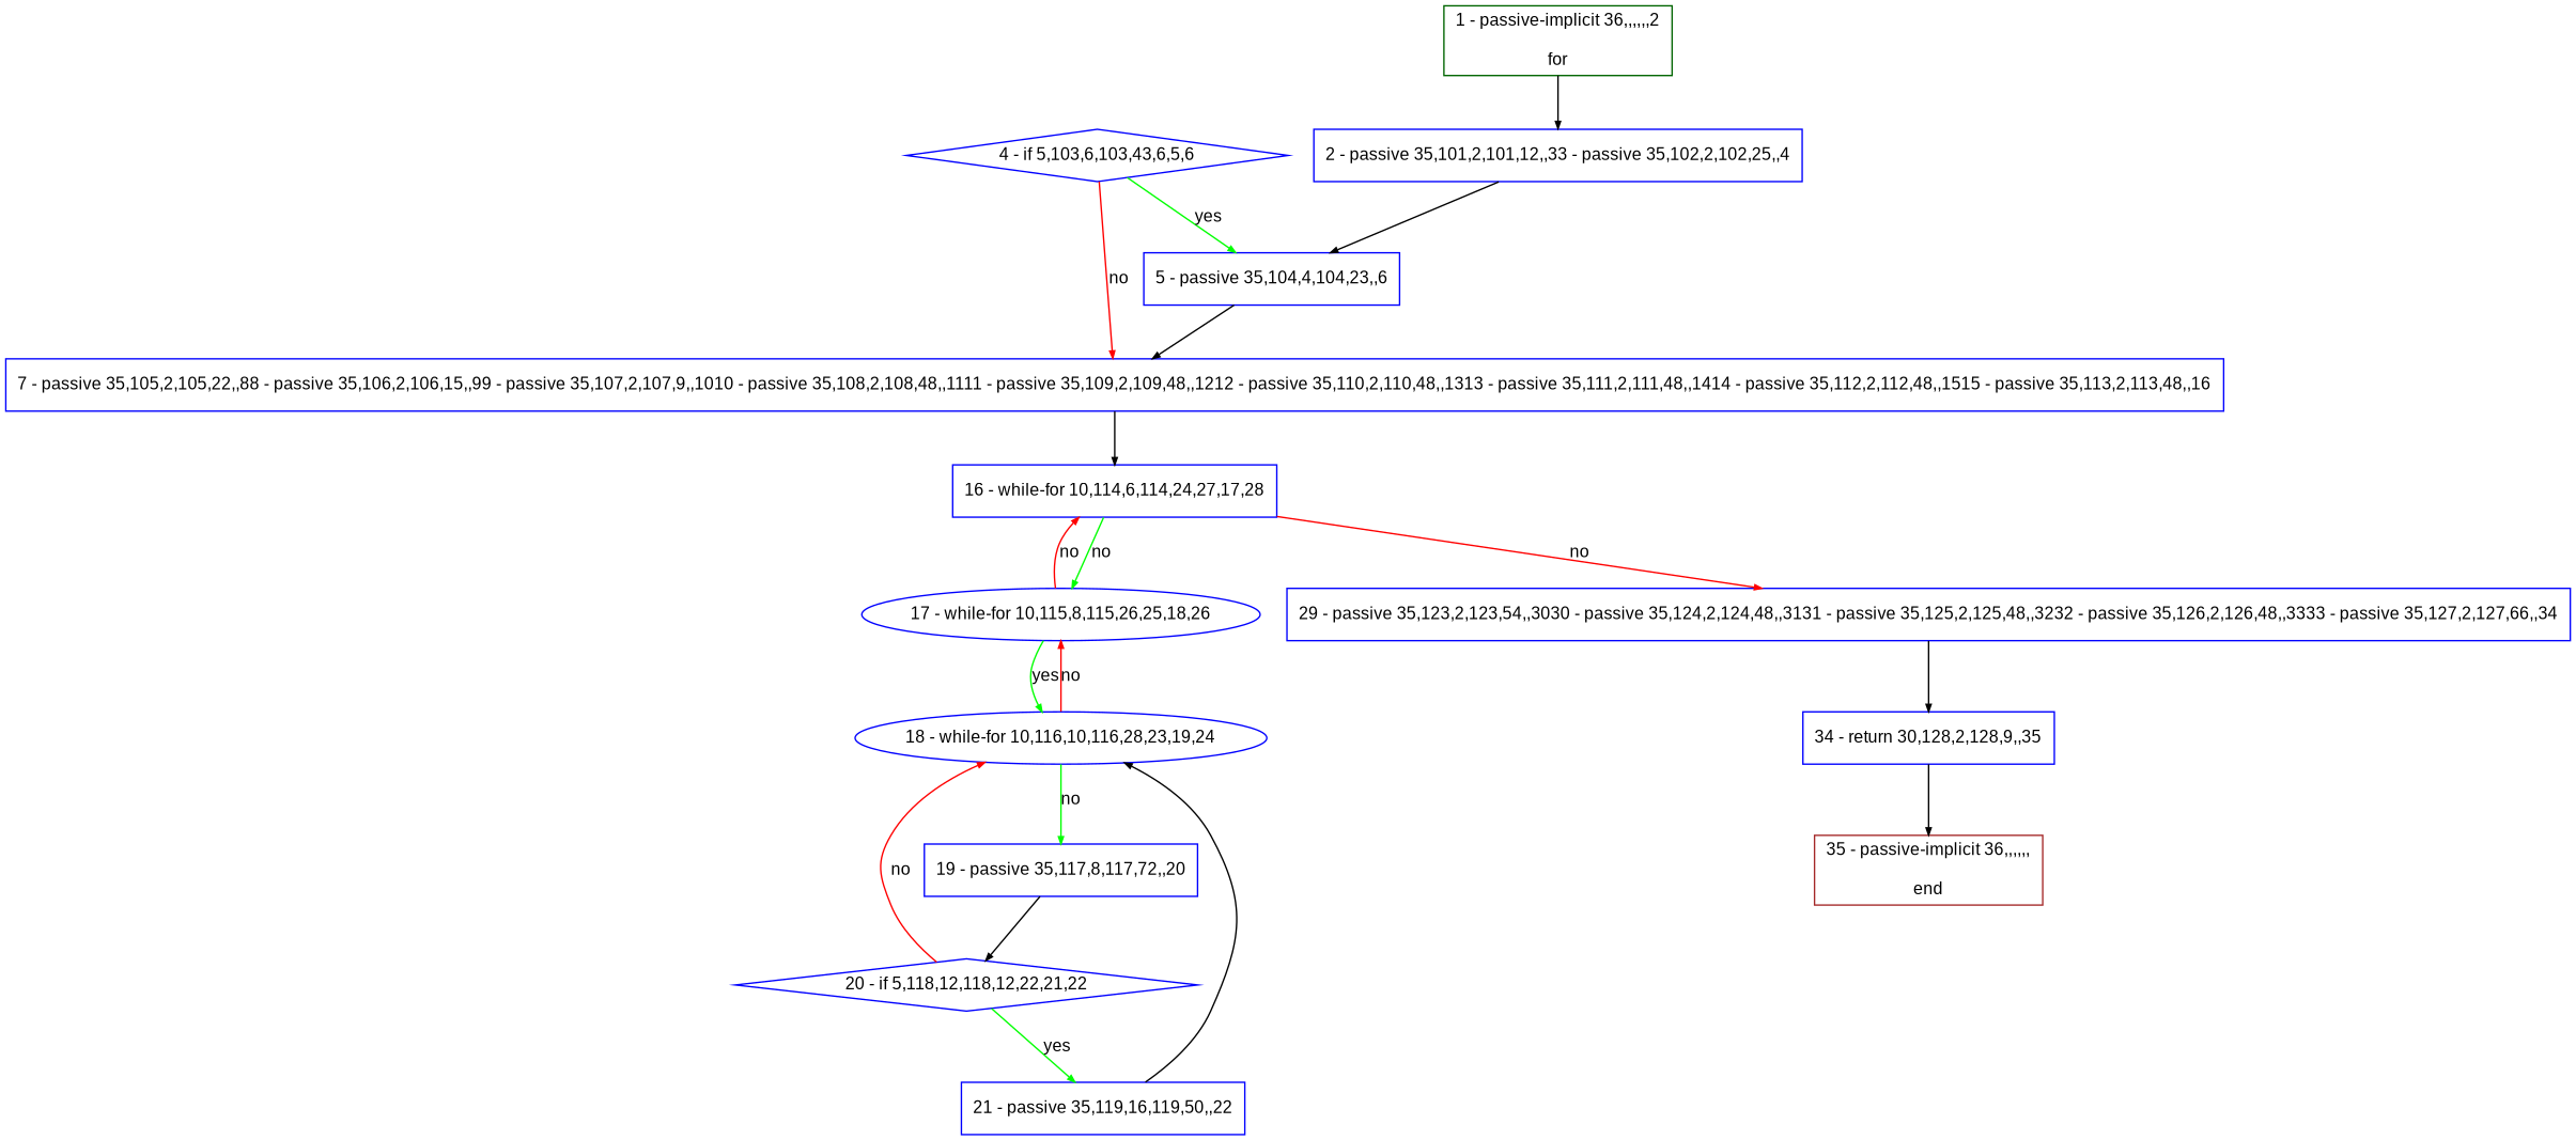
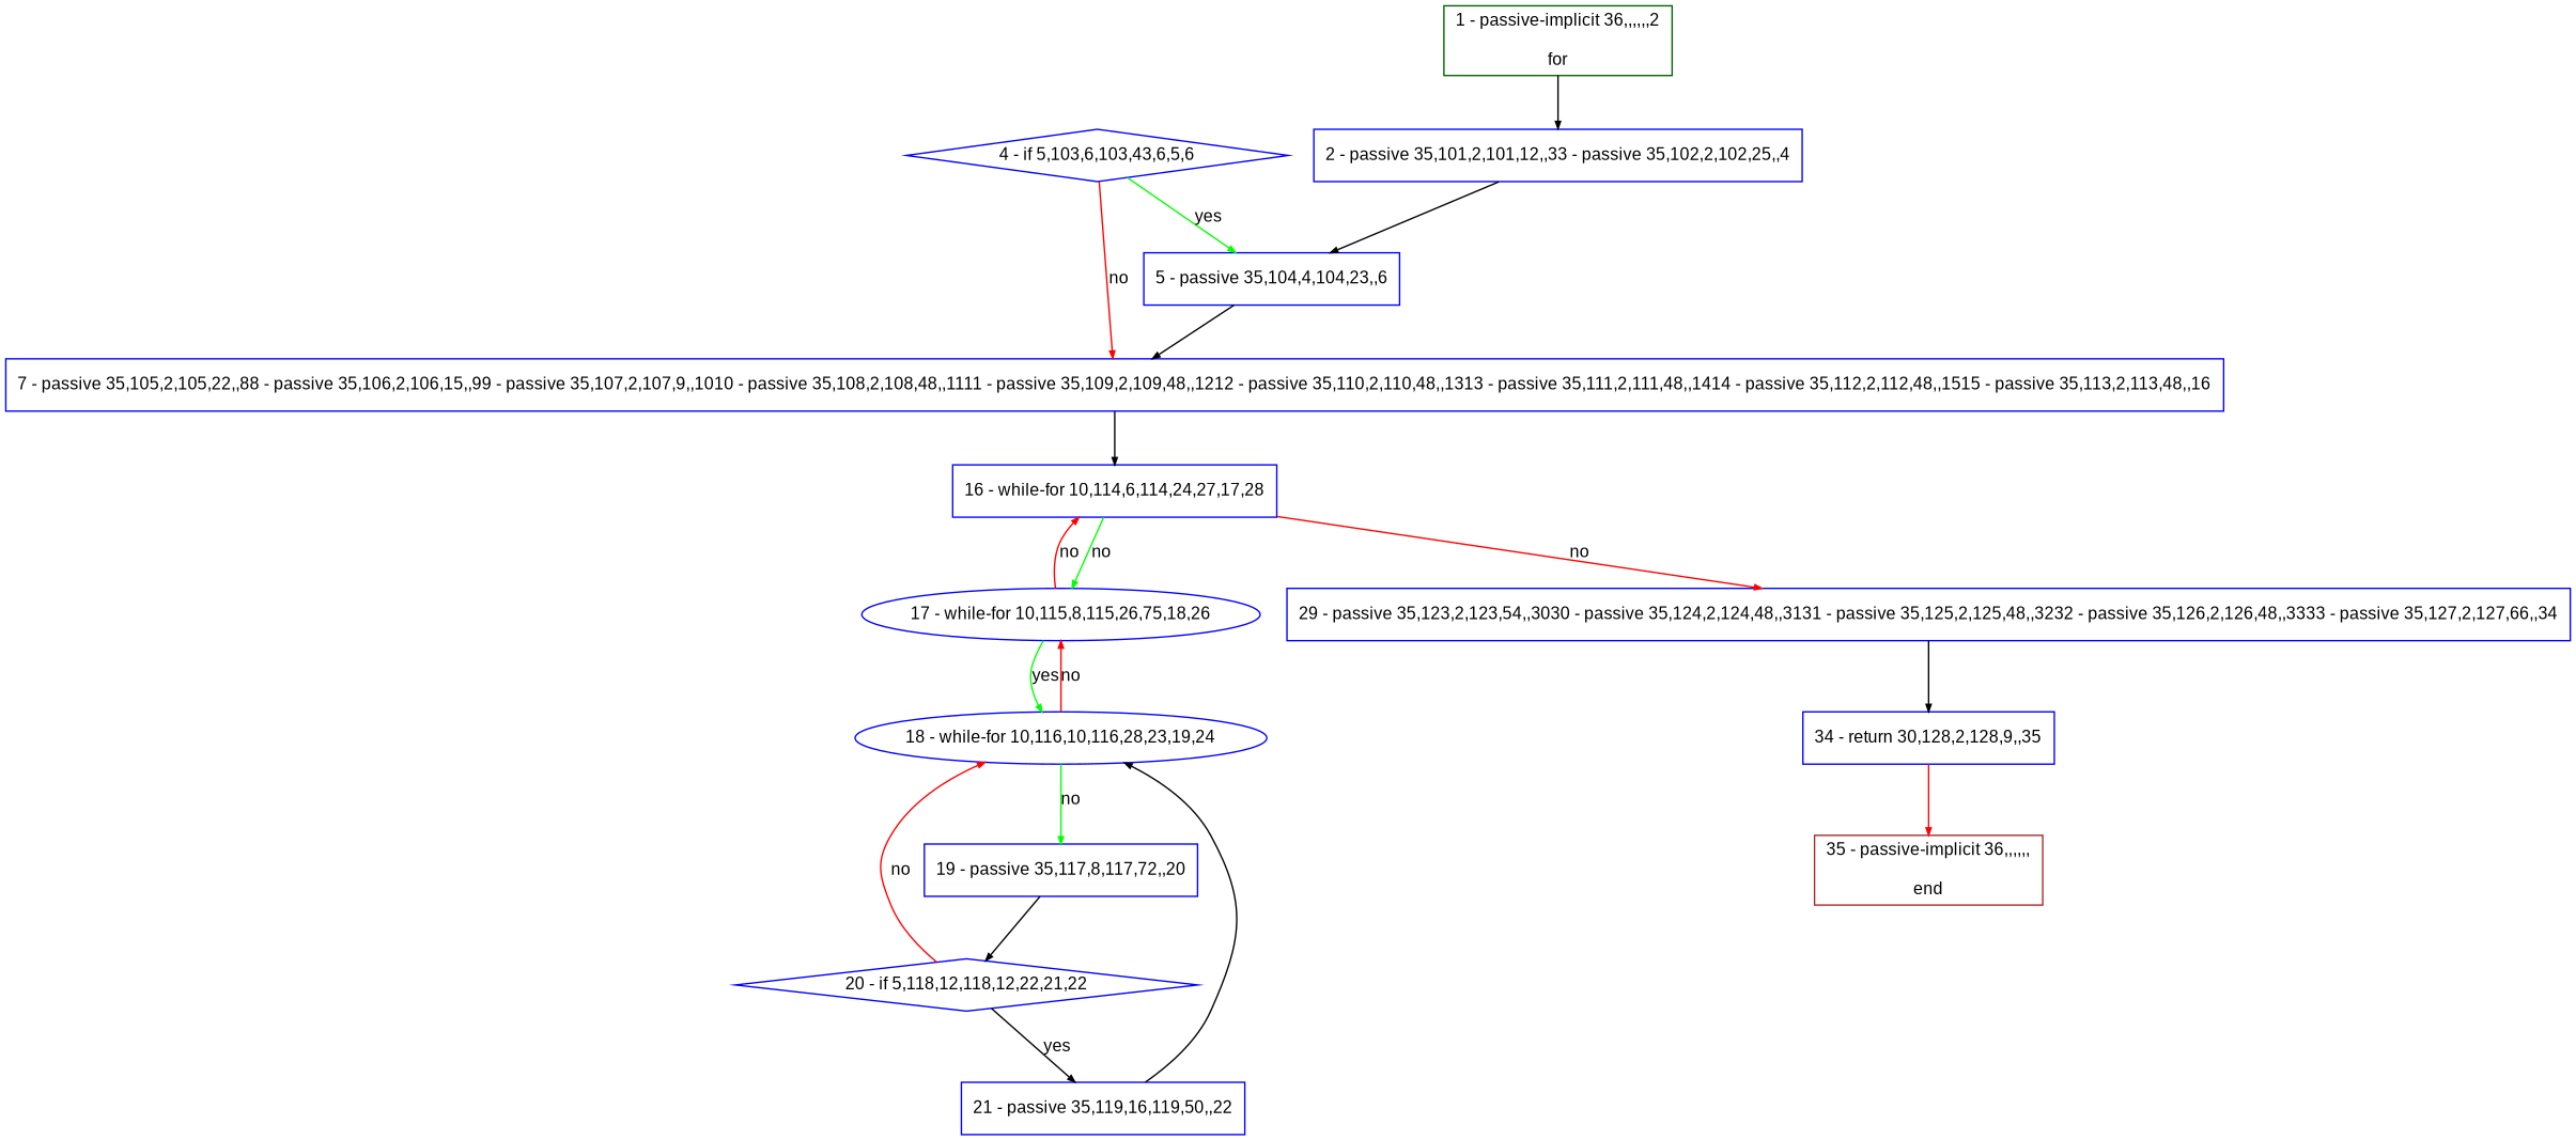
  digraph {
    bgcolor=white
    compound=true
    fillcolor="#FFFFCC"
    fontname=Arial
    fontsize=12
    pack=true
    packmode=clust
    style="rounded,filled"
    node [color="#0000ff" compound=true fillcolor="#ffffff" fixedsize=false fontname=Arial fontsize=12 node_initialized=no shape=box style=filled]
    edge [arrowhead=normal arrowsize=0.5 arrowtail=none color="#000000" compound=true dir=forward fontcolor=black fontname=Arial fontsize=12]
    n1 [label="2 - passive 35,101,2,101,12,,33 - passive 35,102,2,102,25,,4"]
    n2 [label="5 - passive 35,104,4,104,23,,6"]
    n3 [label="4 - if 5,103,6,103,43,6,5,6" shape=diamond]
    n4 [label="7 - passive 35,105,2,105,22,,88 - passive 35,106,2,106,15,,99 - passive 35,107,2,107,9,,1010 - passive 35,108,2,108,48,,1111 - passive 35,109,2,109,48,,1212 - passive 35,110,2,110,48,,1313 - passive 35,111,2,111,48,,1414 - passive 35,112,2,112,48,,1515 - passive 35,113,2,113,48,,16"]
    n5 [color="#006400" label="1 - passive-implicit 36,,,,,,2\n\nfor"]
    n6 [label="16 - while-for 10,114,6,114,24,27,17,28"]
-   n7 [label="17 - while-for 10,115,8,115,26,25,18,26" shape=oval]
+   n7 [label="17 - while-for 10,115,8,115,26,75,18,26" shape=oval]
    n8 [label="29 - passive 35,123,2,123,54,,3030 - passive 35,124,2,124,48,,3131 - passive 35,125,2,125,48,,3232 - passive 35,126,2,126,48,,3333 - passive 35,127,2,127,66,,34"]
    n9 [label="18 - while-for 10,116,10,116,28,23,19,24" shape=oval]
    n10 [label="34 - return 30,128,2,128,9,,35"]
    n11 [label="19 - passive 35,117,8,117,72,,20"]
    n12 [color="#a52a2a" label="35 - passive-implicit 36,,,,,,\n\nend"]
    n13 [label="20 - if 5,118,12,118,12,22,21,22" shape=diamond]
    n14 [label="21 - passive 35,119,16,119,50,,22"]
    n1 -> n2
    n2 -> n4
    n3 -> n2 [color="#00ff00" label=yes]
    n3 -> n4 [color="#ff0000" label=no]
    n4 -> n6
    n5 -> n1
    n6 -> n7 [color="#00ff00" label=no]
    n6 -> n8 [color="#ff0000" label=no]
    n7 -> n6 [color="#ff0000" label=no]
    n7 -> n9 [color="#00ff00" label=yes]
    n8 -> n10
    n9 -> n7 [color="#ff0000" label=no]
    n9 -> n11 [color="#00ff00" label=no]
-   n10 -> n12
+   n10 -> n12 [color="#ff0000"]
    n11 -> n13
    n13 -> n9 [color="#ff0000" label=no]
-   n13 -> n14 [color="#00ff00" label=yes]
+   n13 -> n14 [label=yes]
    n14 -> n9
  }
